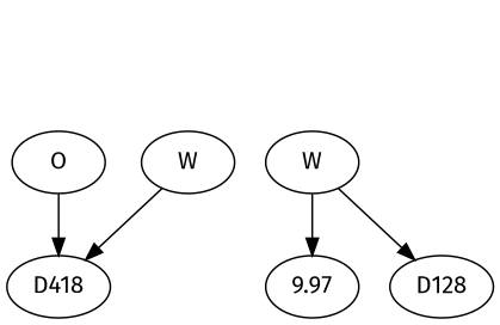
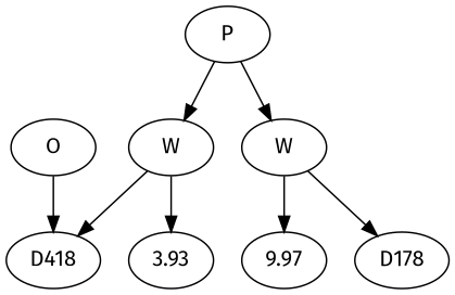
  digraph {
    fontname="Fira Sans"
    node [fontname="Fira Sans"]
    edge [fontname="Fira Sans"]
    n1 [label=O]
    n2 [label=D418]
+   n3 [label=P]
    n4 [label=W]
    n5 [label=W]
+   n6 [label=3.93]
    n7 [label=9.97]
-   n8 [label=D128]
+   n8 [label=D178]
    n1 -> n2
+   n3 -> n4
+   n3 -> n5
    n4 -> n2
+   n4 -> n6
    n5 -> n7
    n5 -> n8
  }
